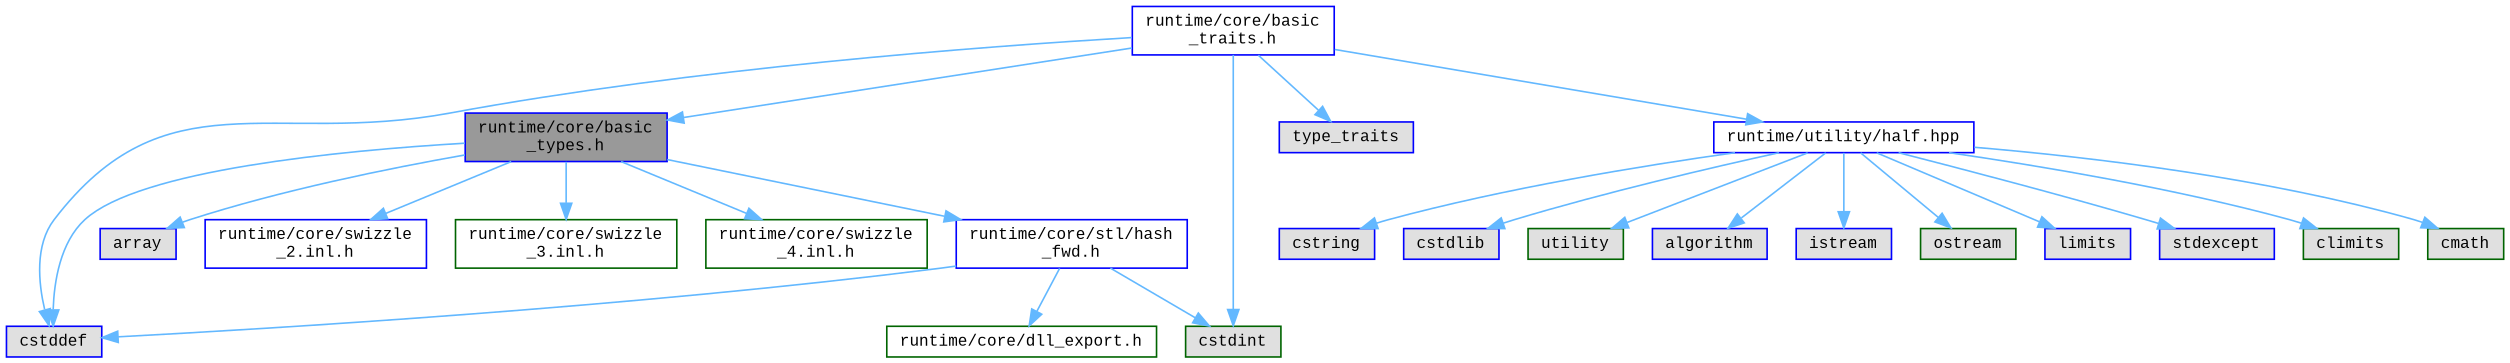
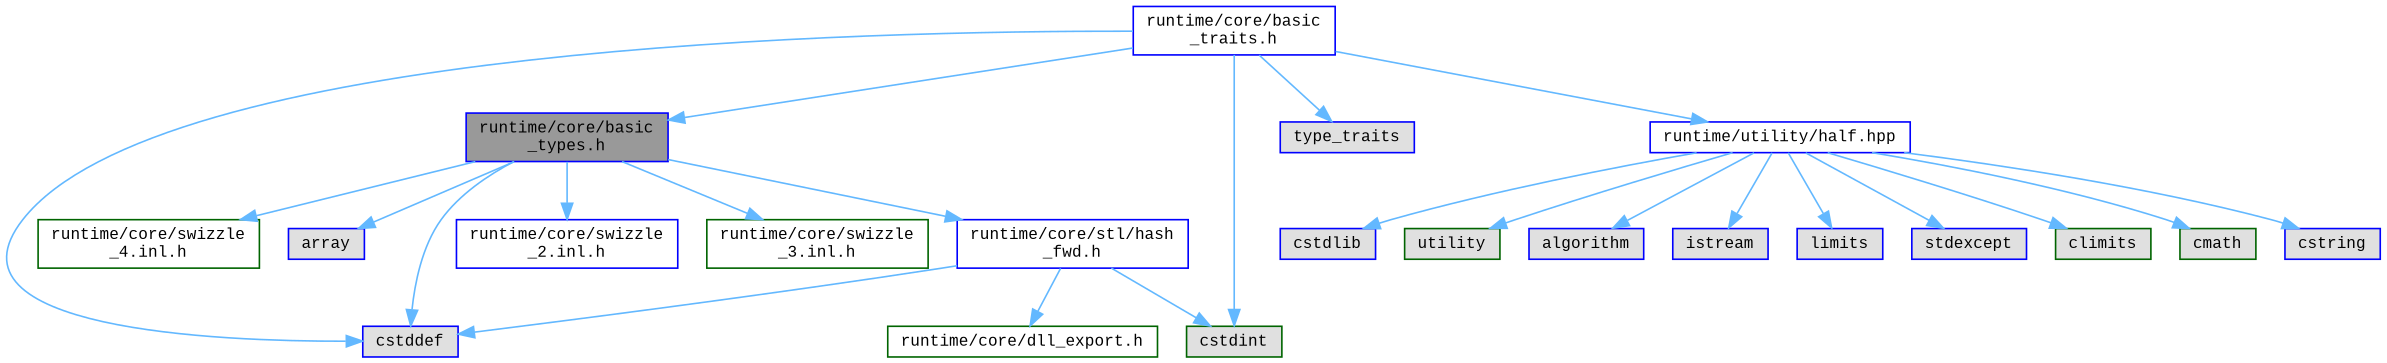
  digraph {
    fontname="Liberation Mono"
    node [color=blue fillcolor="#E0E0E0" fontname="Liberation Mono" fontsize=10 shape=box style=filled]
    edge [color=steelblue1 fontname="Liberation Mono" fontsize=10 labelfontname=Helvetica labelfontsize=10 style=solid]
    n1 [fillcolor=grey60 fontcolor=black height=0.2 label="runtime/core/basic\l_types.h" width=0.4]
    n2 [height=0.2 label=cstddef width=0.4]
    n3 [height=0.2 label=array width=0.4]
    n4 [fillcolor=white height=0.2 label="runtime/core/stl/hash\l_fwd.h" width=0.4]
    n5 [fillcolor=white height=0.2 label="runtime/core/swizzle\l_2.inl.h" width=0.4]
    n6 [color=darkgreen fillcolor=white height=0.2 label="runtime/core/swizzle\l_3.inl.h" width=0.4]
    n7 [color=darkgreen fillcolor=white height=0.2 label="runtime/core/swizzle\l_4.inl.h" width=0.4]
    n8 [color=darkgreen height=0.2 label=cstdint width=0.4]
    n9 [color=darkgreen fillcolor=white height=0.2 label="runtime/core/dll_export.h" width=0.4]
    n10 [fillcolor=white height=0.2 label="runtime/core/basic\l_traits.h" width=0.4]
    n11 [height=0.2 label=type_traits width=0.4]
    n12 [fillcolor=white height=0.2 label="runtime/utility/half.hpp" width=0.4]
    n13 [color=darkgreen height=0.2 label=utility width=0.4]
    n14 [height=0.2 label=algorithm width=0.4]
    n15 [height=0.2 label=istream width=0.4]
-   n16 [color=darkgreen height=0.2 label=ostream width=0.4]
    n17 [height=0.2 label=limits width=0.4]
    n18 [height=0.2 label=stdexcept width=0.4]
    n19 [color=darkgreen height=0.2 label=climits width=0.4]
    n20 [color=darkgreen height=0.2 label=cmath width=0.4]
    n21 [height=0.2 label=cstring width=0.4]
    n22 [height=0.2 label=cstdlib width=0.4]
    n1 -> n2
    n1 -> n3
    n1 -> n4
    n1 -> n5
    n1 -> n6
    n1 -> n7
    n4 -> n2
    n4 -> n8
    n4 -> n9
    n10 -> n1
    n10 -> n2
    n10 -> n8
    n10 -> n11
    n10 -> n12
    n12 -> n13
    n12 -> n14
    n12 -> n15
-   n12 -> n16
    n12 -> n17
    n12 -> n18
    n12 -> n19
    n12 -> n20
    n12 -> n21
    n12 -> n22
  }
